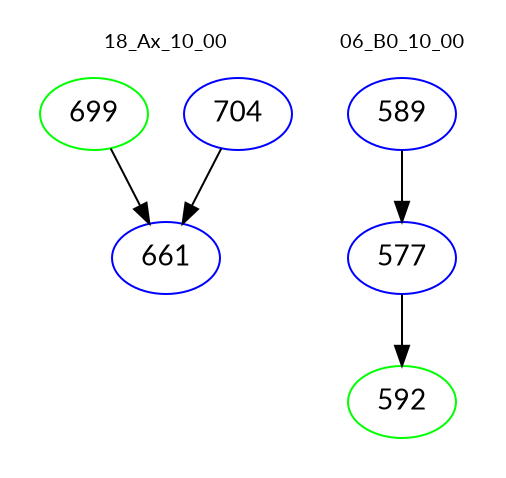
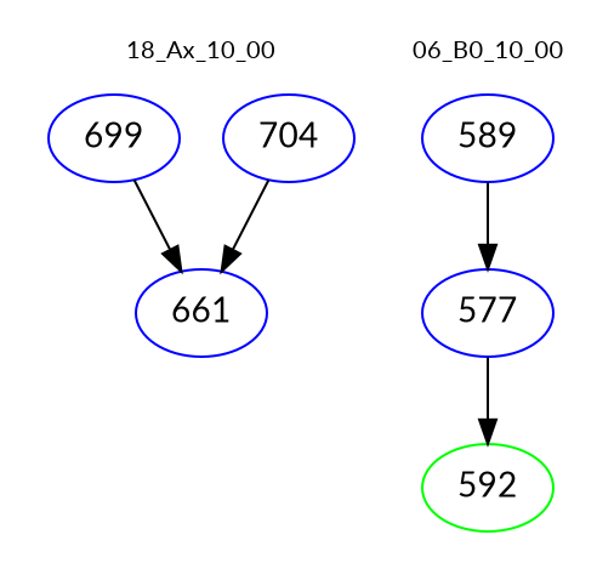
  digraph {
    fontname=Lato
    node [color=blue fontname=Lato]
    edge [color=black fontname=Lato]
    n1 [label=704]
    n2 [label=661]
-   n3 [color=green label=699]
+   n3 [label=699]
    n4 [label=589]
    n5 [label=577]
    n6 [color=green label=592]
    subgraph cluster_1 {
      color=white
      fontsize=10
      label="18_Ax_10_00"
      n1
      n2
      n3
    }
    subgraph cluster_2 {
      color=white
      fontsize=10
      label="06_B0_10_00"
      n4
      n5
      n6
    }
    n1 -> n2
    n3 -> n2
    n4 -> n5
    n5 -> n6
  }
